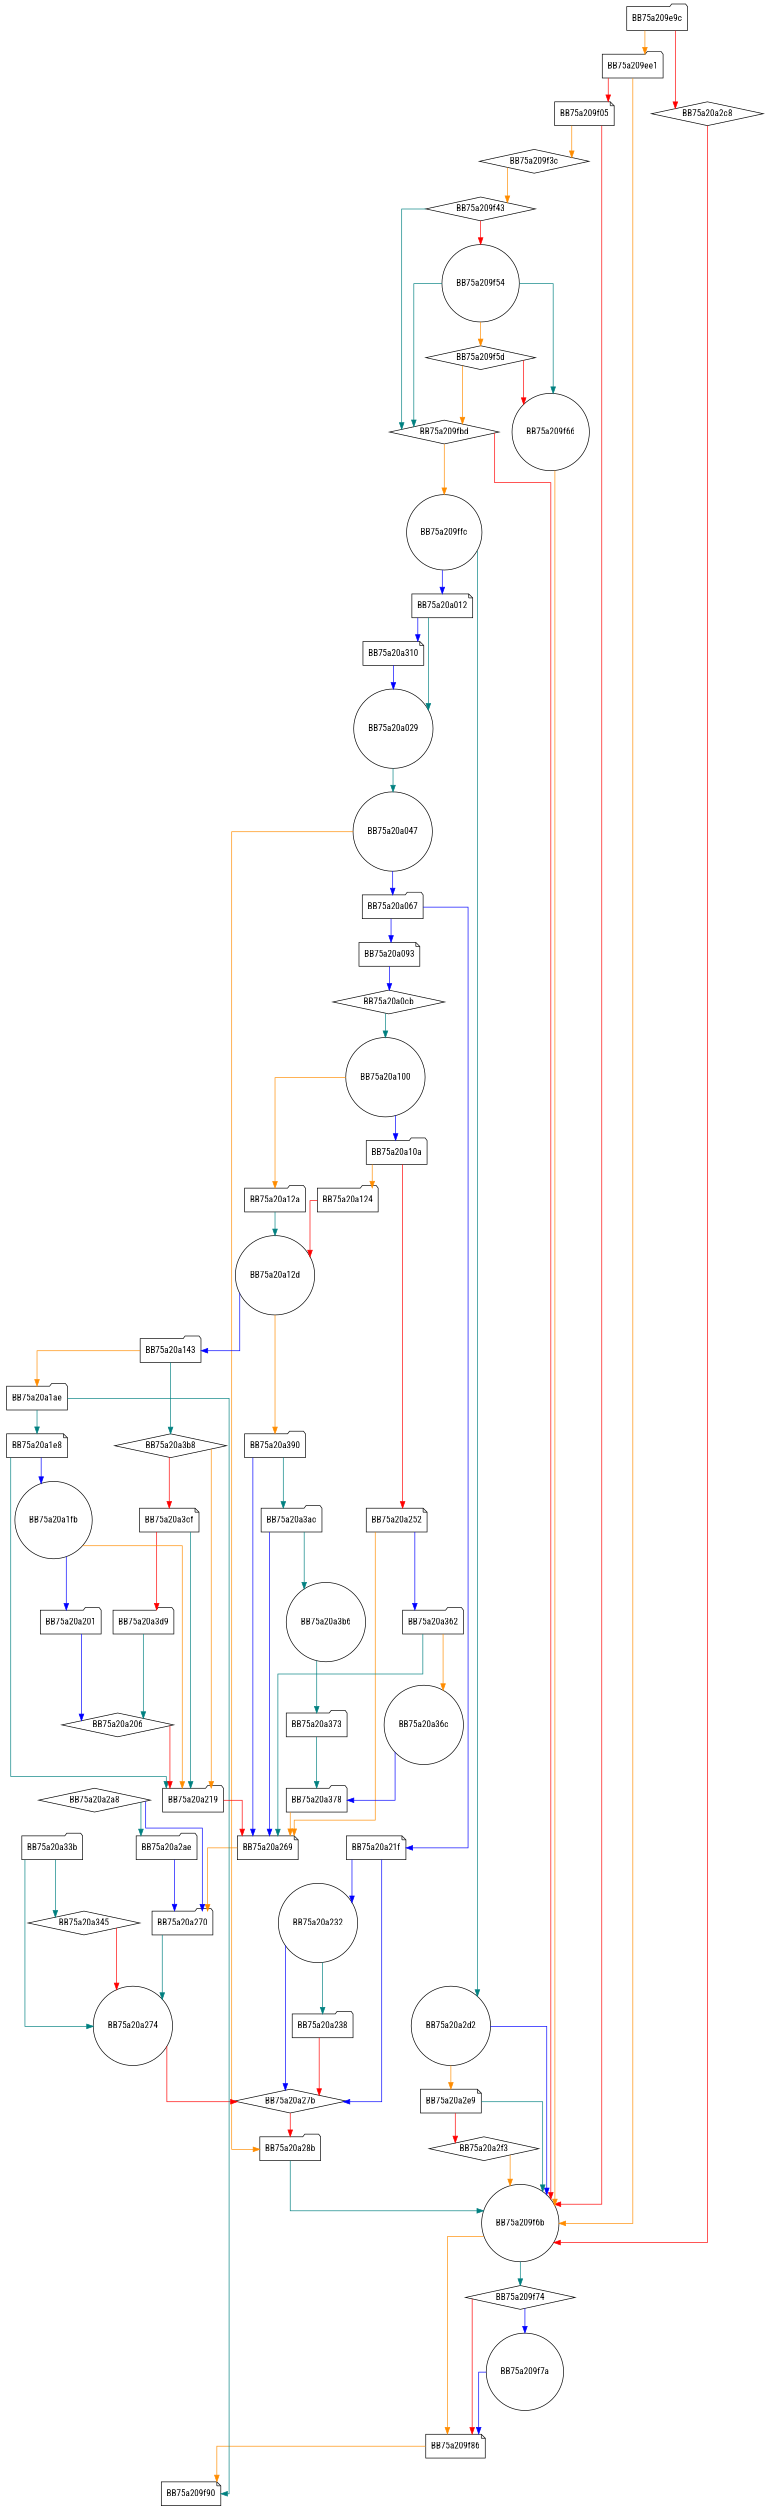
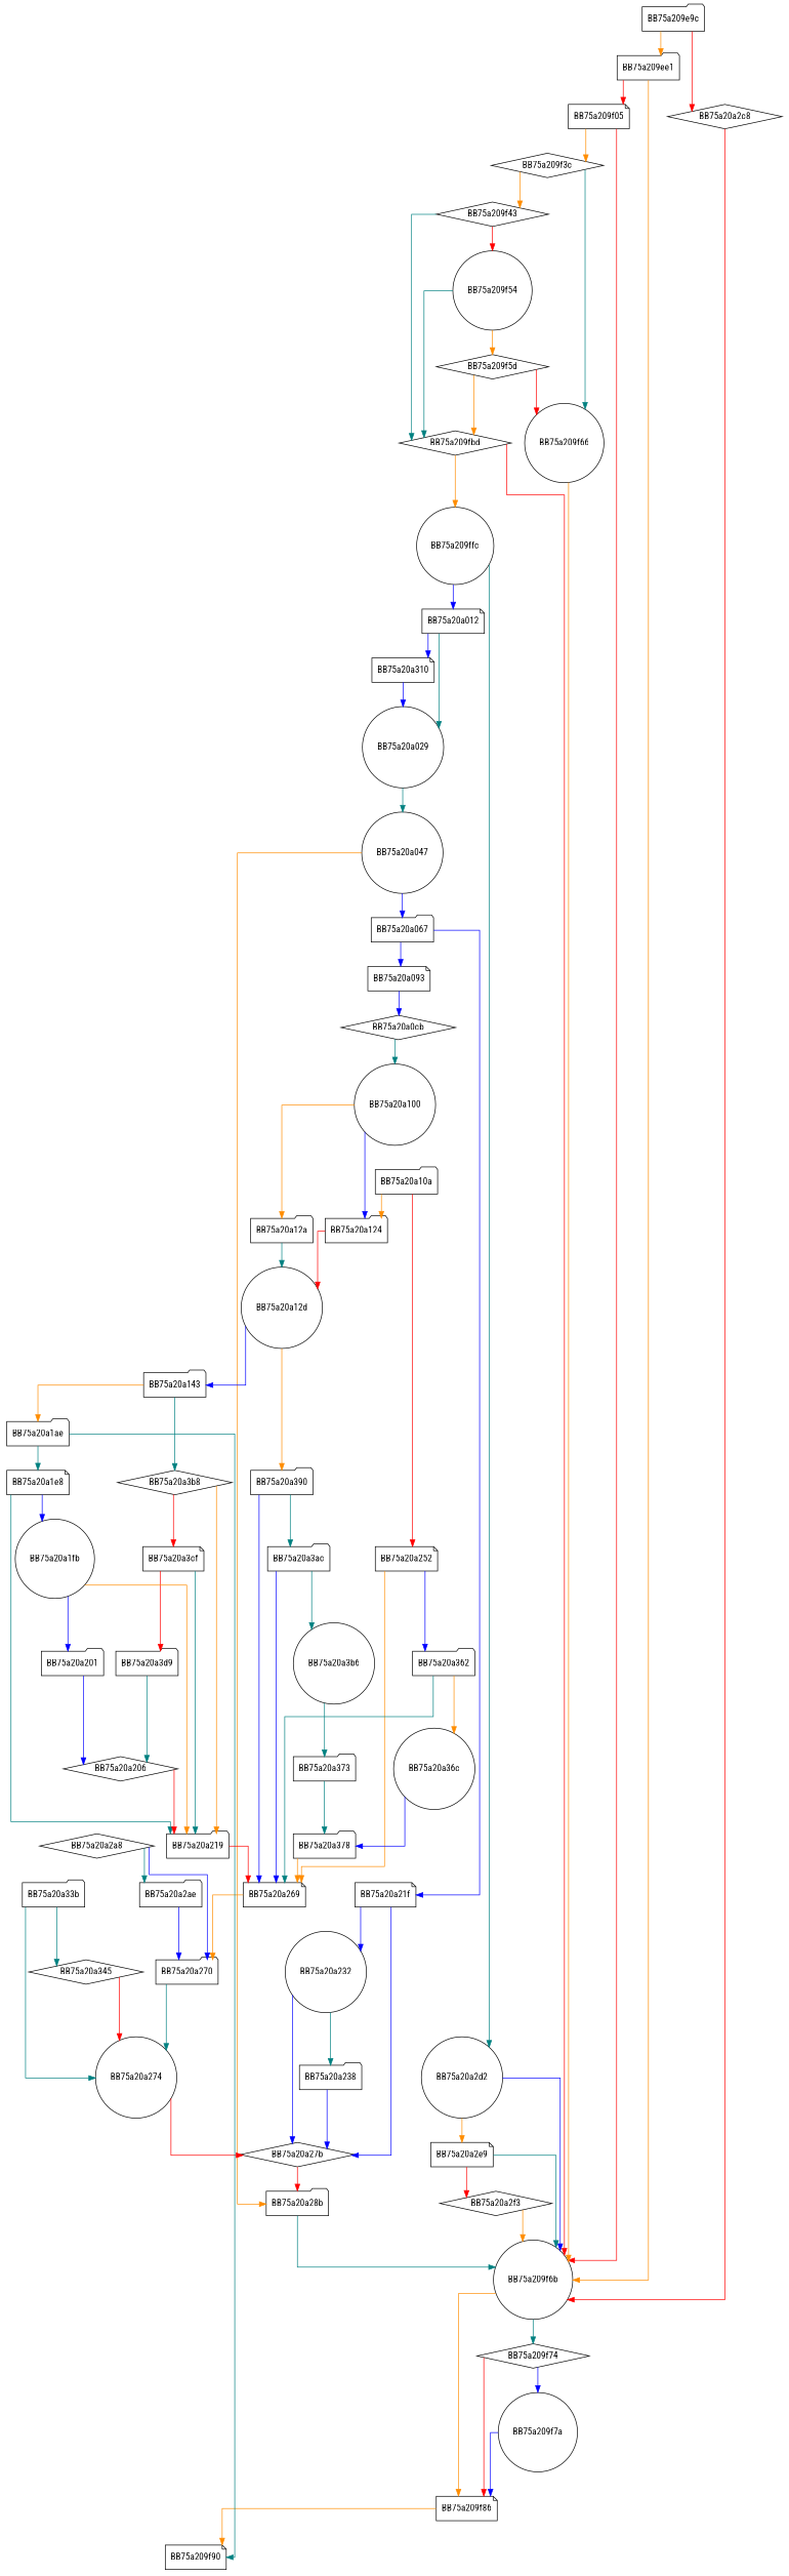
  digraph {
    fontname="Roboto Condensed"
    splines=ortho
    node [fontname="Roboto Condensed" shape=folder]
    edge [color=teal fontname="Roboto Condensed"]
    BB75a20a2c8 [shape=diamond]
    BB75a209e9c
    BB75a209ee1
    BB75a209f6b [shape=circle]
    BB75a209f05 [shape=note]
    BB75a209f86 [shape=note]
    BB75a209f74 [shape=diamond]
    BB75a209f3c [shape=diamond]
    BB75a209f90 [shape=note]
    BB75a209f7a [shape=circle]
    BB75a209f66 [shape=circle]
    BB75a209f43 [shape=diamond]
    BB75a209fbd [shape=diamond]
    BB75a209f54 [shape=circle]
    BB75a209ffc [shape=circle]
    BB75a209f5d [shape=diamond]
    BB75a20a2d2 [shape=circle]
    BB75a20a012 [shape=note]
    BB75a20a2e9 [shape=note]
    BB75a20a310 [shape=note]
    BB75a20a029 [shape=circle]
    BB75a20a2f3 [shape=diamond]
    BB75a20a047 [shape=circle]
    BB75a20a28b
    BB75a20a067
    BB75a20a21f [shape=note]
    BB75a20a093 [shape=note]
    BB75a20a27b [shape=diamond]
    BB75a20a232 [shape=circle]
    BB75a20a0cb [shape=diamond]
    BB75a20a238
    BB75a20a100 [shape=circle]
    BB75a20a274 [shape=circle]
    BB75a20a33b
    BB75a20a345 [shape=diamond]
    BB75a20a12a
    BB75a20a10a
    BB75a20a270
    BB75a20a2a8 [shape=diamond]
    BB75a20a2ae
    BB75a20a12d [shape=circle]
    BB75a20a252 [shape=note]
    BB75a20a124
    BB75a20a390
    BB75a20a143
    BB75a20a269 [shape=note]
    BB75a20a362
    BB75a20a36c [shape=circle]
    BB75a20a3ac
    BB75a20a3b8 [shape=diamond]
    BB75a20a1ae
    BB75a20a3b6 [shape=circle]
    BB75a20a219
    BB75a20a3cf [shape=note]
    BB75a20a1e8 [shape=note]
    BB75a20a3d9
    BB75a20a1fb [shape=circle]
    BB75a20a201
    BB75a20a206 [shape=diamond]
    BB75a20a378
    BB75a20a373
    BB75a20a2c8 -> BB75a209f6b [color=red]
    BB75a209e9c -> BB75a20a2c8 [color=red]
    BB75a209e9c -> BB75a209ee1 [color=darkorange]
    BB75a209ee1 -> BB75a209f6b [color=darkorange]
    BB75a209ee1 -> BB75a209f05 [color=red]
    BB75a209f6b -> BB75a209f86 [color=darkorange]
    BB75a209f6b -> BB75a209f74
    BB75a209f05 -> BB75a209f6b [color=red]
    BB75a209f05 -> BB75a209f3c [color=darkorange]
    BB75a209f86 -> BB75a209f90 [color=darkorange]
    BB75a209f74 -> BB75a209f86 [color=red]
    BB75a209f74 -> BB75a209f7a [color=blue]
-   BB75a209f54 -> BB75a209f66
+   BB75a209f3c -> BB75a209f66
    BB75a209f3c -> BB75a209f43 [color=darkorange]
    BB75a209f7a -> BB75a209f86 [color=blue]
    BB75a209f66 -> BB75a209f6b [color=darkorange]
    BB75a209f43 -> BB75a209fbd
    BB75a209f43 -> BB75a209f54 [color=red]
    BB75a209fbd -> BB75a209f6b [color=red]
    BB75a209fbd -> BB75a209ffc [color=darkorange]
    BB75a209f54 -> BB75a209fbd
    BB75a209f54 -> BB75a209f5d [color=darkorange]
    BB75a209ffc -> BB75a20a2d2
    BB75a209ffc -> BB75a20a012 [color=blue]
    BB75a209f5d -> BB75a209f66 [color=red]
    BB75a209f5d -> BB75a209fbd [color=darkorange]
    BB75a20a2d2 -> BB75a209f6b [color=blue]
    BB75a20a2d2 -> BB75a20a2e9 [color=darkorange]
    BB75a20a012 -> BB75a20a310 [color=blue]
    BB75a20a012 -> BB75a20a029
    BB75a20a2e9 -> BB75a209f6b
    BB75a20a2e9 -> BB75a20a2f3 [color=red]
    BB75a20a310 -> BB75a20a029 [color=blue]
    BB75a20a029 -> BB75a20a047
    BB75a20a2f3 -> BB75a209f6b [color=darkorange]
    BB75a20a047 -> BB75a20a28b [color=darkorange]
    BB75a20a047 -> BB75a20a067 [color=blue]
    BB75a20a28b -> BB75a209f6b
    BB75a20a067 -> BB75a20a21f [color=blue]
    BB75a20a067 -> BB75a20a093 [color=blue]
    BB75a20a21f -> BB75a20a27b [color=blue]
    BB75a20a21f -> BB75a20a232 [color=blue]
    BB75a20a093 -> BB75a20a0cb [color=blue]
    BB75a20a27b -> BB75a20a28b [color=red]
    BB75a20a232 -> BB75a20a27b [color=blue]
    BB75a20a232 -> BB75a20a238
    BB75a20a0cb -> BB75a20a100
-   BB75a20a238 -> BB75a20a27b [color=red]
+   BB75a20a238 -> BB75a20a27b [color=blue]
    BB75a20a100 -> BB75a20a12a [color=darkorange]
-   BB75a20a100 -> BB75a20a10a [color=blue]
+   BB75a20a100 -> BB75a20a124 [color=blue]
    BB75a20a274 -> BB75a20a27b [color=red]
    BB75a20a33b -> BB75a20a274
    BB75a20a33b -> BB75a20a345
    BB75a20a345 -> BB75a20a274 [color=red]
    BB75a20a12a -> BB75a20a12d
    BB75a20a10a -> BB75a20a252 [color=red]
    BB75a20a10a -> BB75a20a124 [color=darkorange]
    BB75a20a270 -> BB75a20a274
    BB75a20a2a8 -> BB75a20a270 [color=blue]
    BB75a20a2a8 -> BB75a20a2ae
    BB75a20a2ae -> BB75a20a270 [color=blue]
    BB75a20a12d -> BB75a20a390 [color=darkorange]
    BB75a20a12d -> BB75a20a143 [color=blue]
    BB75a20a252 -> BB75a20a269 [color=darkorange]
    BB75a20a252 -> BB75a20a362 [color=blue]
    BB75a20a124 -> BB75a20a12d [color=red]
    BB75a20a390 -> BB75a20a269 [color=blue]
    BB75a20a390 -> BB75a20a3ac
    BB75a20a143 -> BB75a20a3b8
    BB75a20a143 -> BB75a20a1ae [color=darkorange]
    BB75a20a269 -> BB75a20a270 [color=darkorange]
    BB75a20a362 -> BB75a20a269
    BB75a20a362 -> BB75a20a36c [color=darkorange]
    BB75a20a36c -> BB75a20a378 [color=blue]
    BB75a20a3ac -> BB75a20a269 [color=blue]
    BB75a20a3ac -> BB75a20a3b6
    BB75a20a3b8 -> BB75a20a219 [color=darkorange]
    BB75a20a3b8 -> BB75a20a3cf [color=red]
    BB75a20a1ae -> BB75a209f90
    BB75a20a1ae -> BB75a20a1e8
    BB75a20a3b6 -> BB75a20a373
    BB75a20a219 -> BB75a20a269 [color=red]
    BB75a20a3cf -> BB75a20a219
    BB75a20a3cf -> BB75a20a3d9 [color=red]
    BB75a20a1e8 -> BB75a20a219
    BB75a20a1e8 -> BB75a20a1fb [color=blue]
    BB75a20a3d9 -> BB75a20a206
    BB75a20a1fb -> BB75a20a219 [color=darkorange]
    BB75a20a1fb -> BB75a20a201 [color=blue]
    BB75a20a201 -> BB75a20a206 [color=blue]
    BB75a20a206 -> BB75a20a219 [color=red]
    BB75a20a378 -> BB75a20a269 [color=darkorange]
    BB75a20a373 -> BB75a20a378
  }
